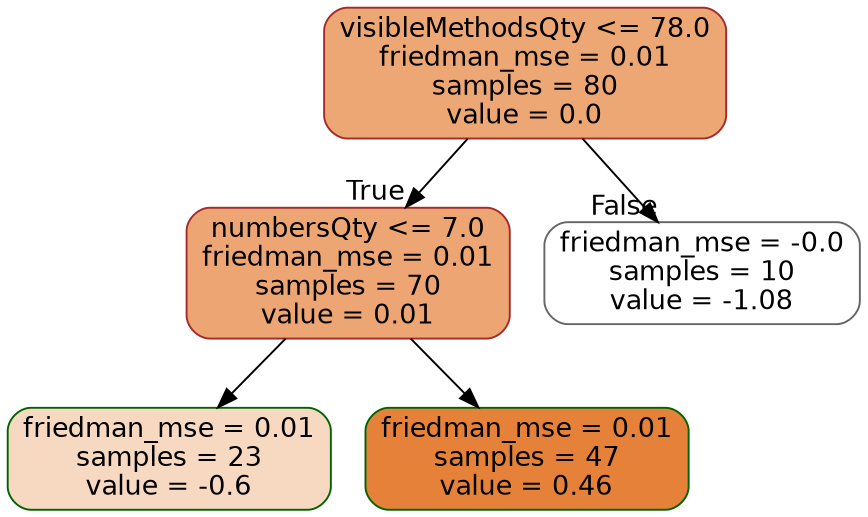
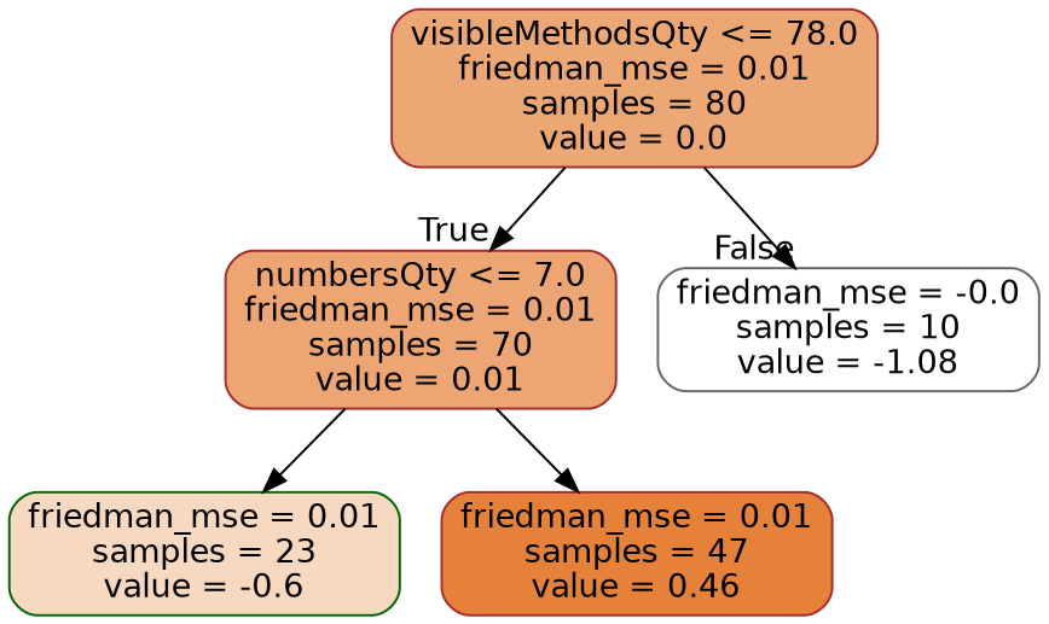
  digraph {
    node [color=brown fontname=helvetica shape=box style="filled, rounded"]
    edge [fontname=helvetica arrowhead=normal]
    n1 [fillcolor="#eda774" label="visibleMethodsQty <= 78.0\nfriedman_mse = 0.01\nsamples = 80\nvalue = 0.0"]
    n2 [fillcolor="#eda673" label="numbersQty <= 7.0\nfriedman_mse = 0.01\nsamples = 70\nvalue = 0.01"]
    n3 [color=gray40 fillcolor="#ffffff" label="friedman_mse = -0.0\nsamples = 10\nvalue = -1.08"]
    n4 [color=darkgreen fillcolor="#f7d8c1" label="friedman_mse = 0.01\nsamples = 23\nvalue = -0.6"]
-   n5 [color=darkgreen fillcolor="#e58139" label="friedman_mse = 0.01\nsamples = 47\nvalue = 0.46"]
+   n5 [fillcolor="#e58139" label="friedman_mse = 0.01\nsamples = 47\nvalue = 0.46"]
    n1 -> n2 [headlabel=True labelangle=45 labeldistance=2.5]
    n1 -> n3 [headlabel=False labelangle=-45 labeldistance=2.5]
    n2 -> n4
    n2 -> n5
  }
